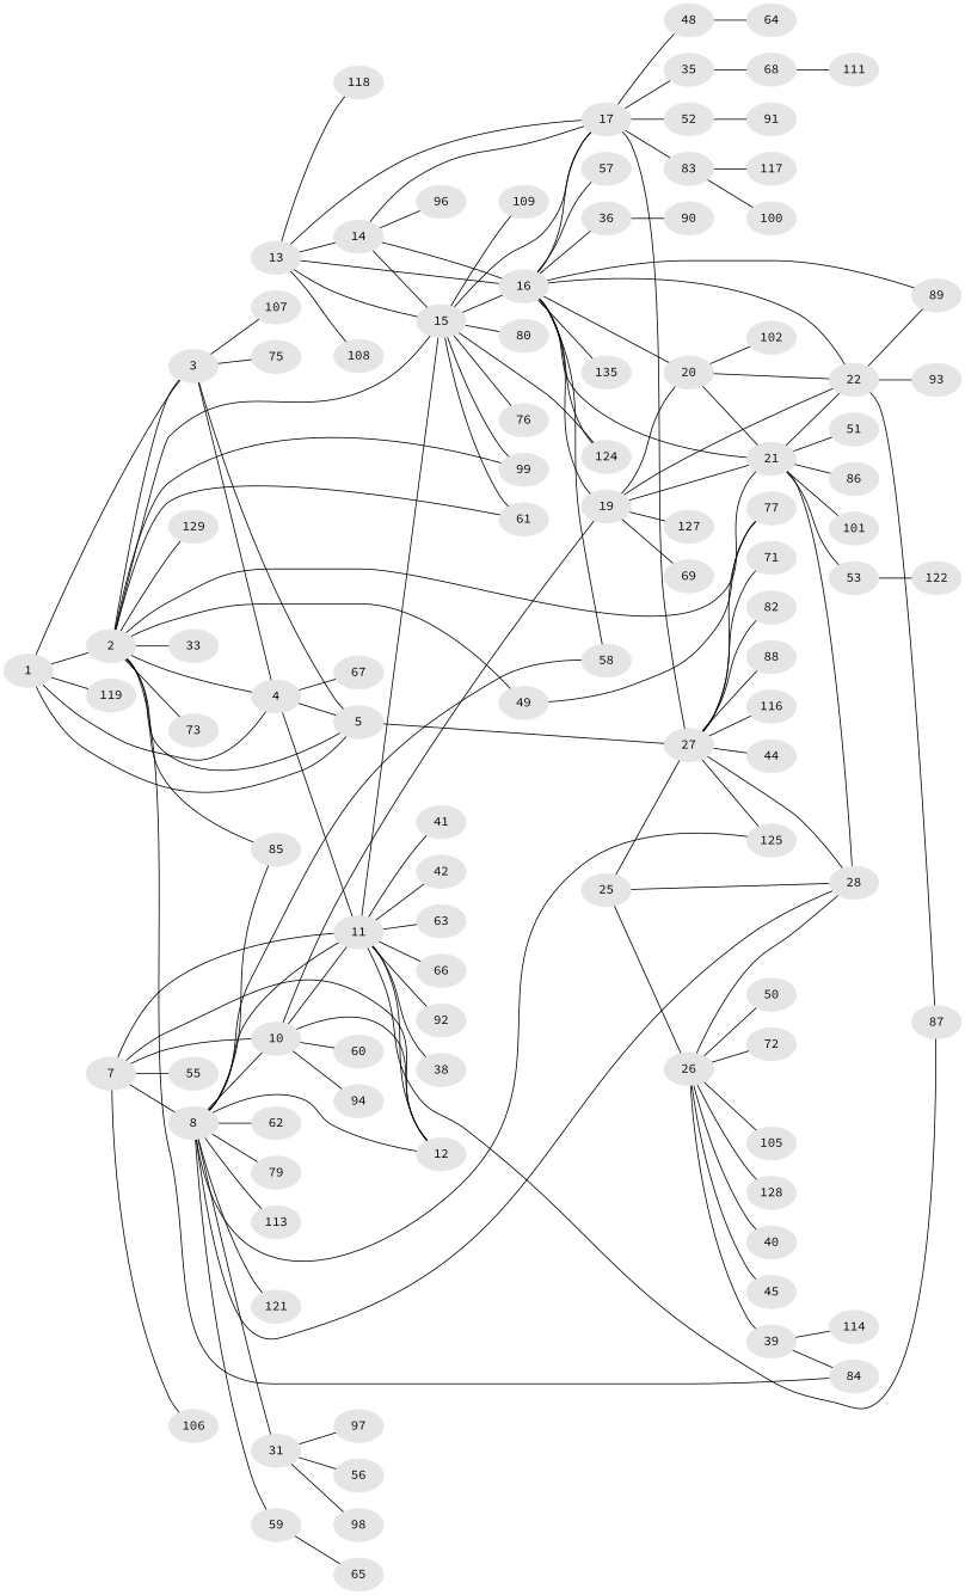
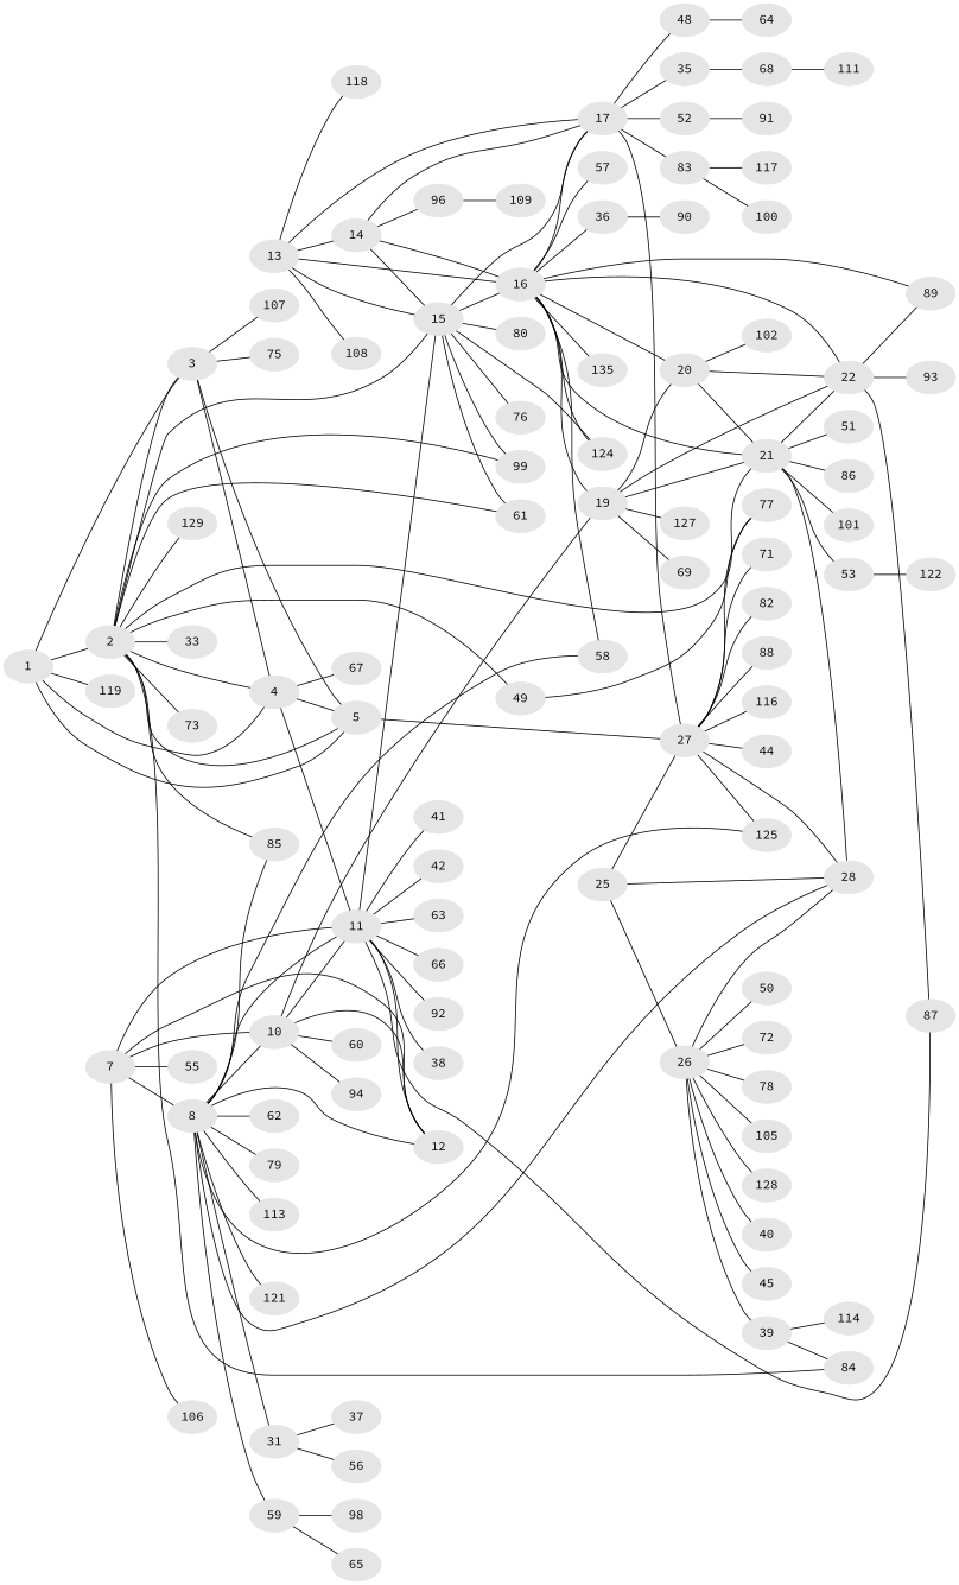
  graph {
    fontname="Source Code Pro"
    rankdir=LR
    node [color=gray90 fontname="Source Code Pro" style=filled]
    edge [fontname="Source Code Pro"]
    1 [super="+97"]
    2 [super="+6"]
    3 [super="+32"]
    4 [super="+46"]
    5
    119
    15 [super="+18"]
    21 [super="+43"]
    33
    49
    61
    73 [super="+123"]
    84
    85
    99
    129
    75
    107
    11 [super="+126"]
    67
    27 [super="+30"]
    16 [super="+24"]
    17 [super="+104"]
    76
    80
    109
    124
    28
    22 [super="+23"]
    51
    53
    86
    101
    77
    12 [super="+47"]
    38
    41
    42
    63
    66
    87
    92
    125
    44
    71
    82
    88
    116
    8 [super="+9"]
    10 [super="+34"]
    31
    58
    59
    62
    79
    113
    121
    7
    55
    106
    19 [super="+95"]
    60
    94
    56 [super="+74"]
-   37 [label=97]
+   37
    65
    98 [super="+112"]
    20 [super="+54"]
    69
    127
    13 [super="+81"]
    14
    108
    118
    96
    36 [super="+103"]
    57
    89
    n79 [label=135]
    35
    48
    52 [super="+110"]
    83
    102
    93
    90
    68 [super="+120"]
    64
    91
    100
    117
    122
    26 [super="+29"]
    39 [super="+70"]
    40
    45
    50
    72
+   78
    105
    128
    25
    114
    111
    1 -- 2 [weight=2]
    1 -- 3
    1 -- 4
    1 -- 5
    1 -- 119
    2 -- 3 [weight=2]
    2 -- 4 [weight=2]
    2 -- 5 [weight=2]
    2 -- 15
    2 -- 21
    2 -- 33
    2 -- 49
    2 -- 61
    2 -- 73
    2 -- 84
    2 -- 85
    2 -- 99
    2 -- 129
    3 -- 4
    3 -- 5
    3 -- 75
    3 -- 107
    4 -- 5
    4 -- 11 [weight=2]
    4 -- 67
    5 -- 27
    15 -- 61
    15 -- 99
    15 -- 16 [weight=2]
    15 -- 17 [weight=2]
    15 -- 76
    15 -- 80
-   15 -- 109
+   96 -- 109
    15 -- 124
    21 -- 28
    21 -- 22 [weight=2]
    21 -- 51
    21 -- 53
    21 -- 86
    21 -- 101
    49 -- 77
    11 -- 15
    11 -- 12
    11 -- 38
    11 -- 41
    11 -- 42
    11 -- 63
    11 -- 66
    11 -- 87
    11 -- 92
    27 -- 28 [weight=2]
    27 -- 77
    27 -- 125
    27 -- 44
    27 -- 71
    27 -- 82
    27 -- 88
    27 -- 116
    16 -- 21
    16 -- 17
    16 -- 124
    16 -- 22 [weight=2]
    16 -- 58
    16 -- 19
    16 -- 20
    16 -- 36
    16 -- 57
    16 -- 89
    16 -- n79
    17 -- 27
    17 -- 35
    17 -- 48
    17 -- 52
    17 -- 83
    22 -- 87
    22 -- 89
    22 -- 93
    53 -- 122
    8 -- 85
    8 -- 11 [weight=2]
    8 -- 28
    8 -- 12 [weight=2]
    8 -- 125
    8 -- 10 [weight=2]
    8 -- 31
    8 -- 58
    8 -- 59
    8 -- 62
    8 -- 79
    8 -- 113
    8 -- 121
    10 -- 11
    10 -- 12
    10 -- 19
    10 -- 60
    10 -- 94
    31 -- 56
    31 -- 37
    59 -- 65
-   31 -- 98
+   59 -- 98
    7 -- 11
    7 -- 12
    7 -- 8 [weight=2]
    7 -- 10
    7 -- 55
    7 -- 106
    19 -- 21
    19 -- 22 [weight=2]
    19 -- 20
    19 -- 69
    19 -- 127
    20 -- 21
    20 -- 22 [weight=2]
    20 -- 102
    13 -- 15 [weight=2]
    13 -- 16
    13 -- 17
    13 -- 14
    13 -- 108
    13 -- 118
    14 -- 15 [weight=2]
    14 -- 16
    14 -- 17
    14 -- 96
    36 -- 90
    35 -- 68
    48 -- 64
    52 -- 91
    83 -- 100
    83 -- 117
    68 -- 111
    26 -- 28 [weight=2]
    26 -- 39
    26 -- 40
    26 -- 45
    26 -- 50
    26 -- 72
+   26 -- 78
    26 -- 105
    26 -- 128
    39 -- 84
    39 -- 114
    25 -- 27 [weight=2]
    25 -- 28
    25 -- 26 [weight=2]
  }
